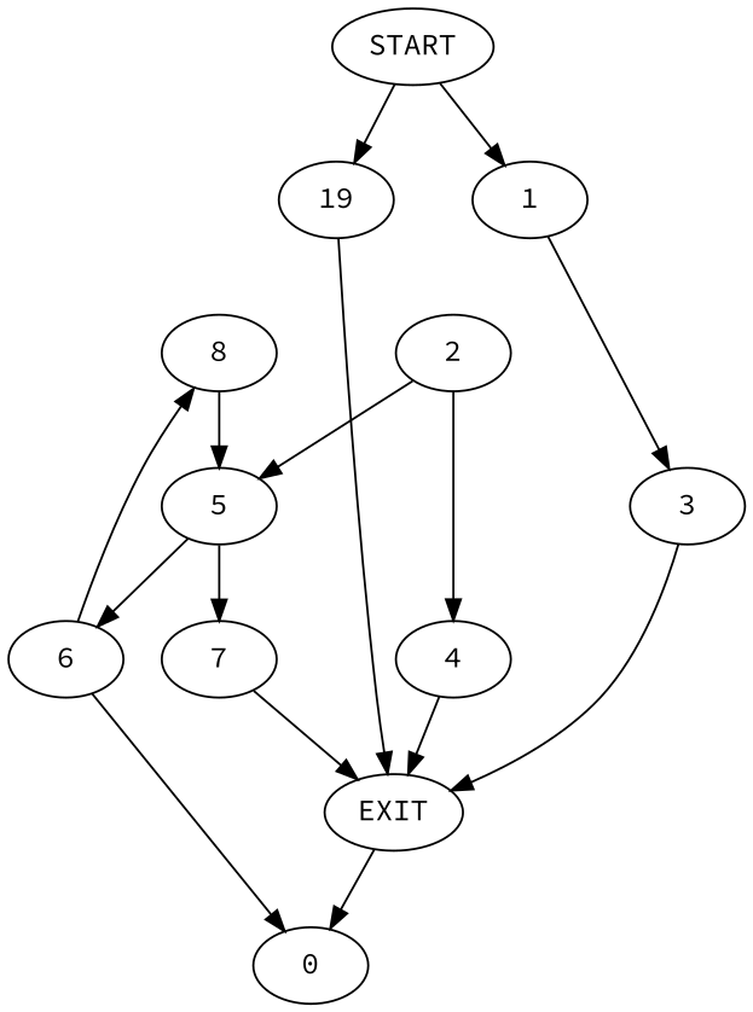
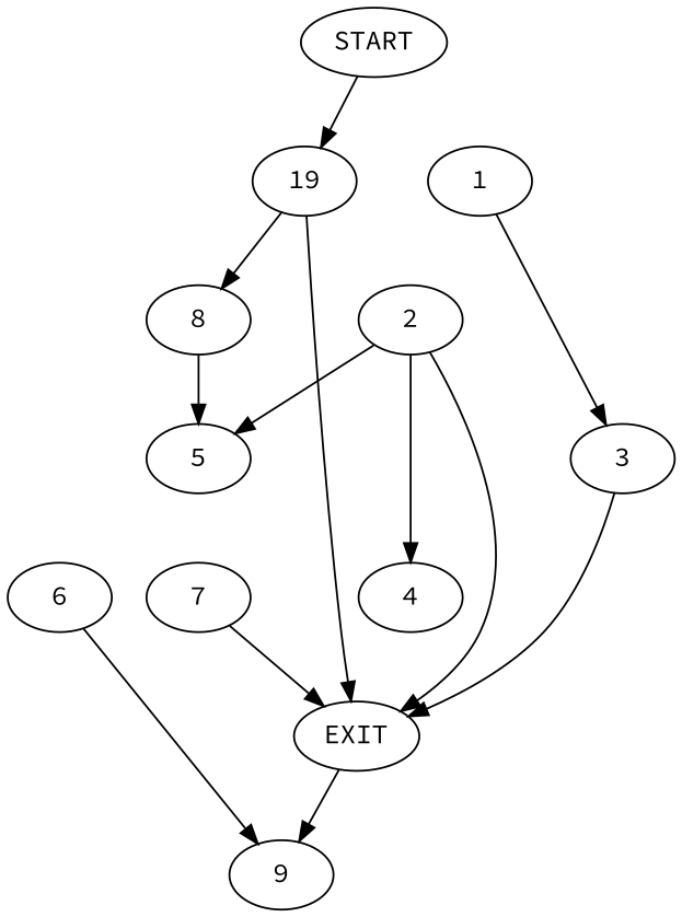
  digraph {
    fontname="Source Code Pro"
    node [fontname="Source Code Pro"]
    edge [fontname="Source Code Pro"]
    n1 [label=START]
    1
    n3 [label=19]
    3
    n5 [label=EXIT]
-   9 [label=0]
+   9
    2
    4
    5
    6
    7
    8
-   n1 -> 1
    n1 -> n3
    1 -> 3
    n3 -> n5
    3 -> n5
    n5 -> 9
    2 -> 4
    2 -> 5
-   4 -> n5
-   5 -> 6
-   5 -> 7
+   2 -> n5
    6 -> 9
-   6 -> 8
+   n3 -> 8
    7 -> n5
    8 -> 5
  }
